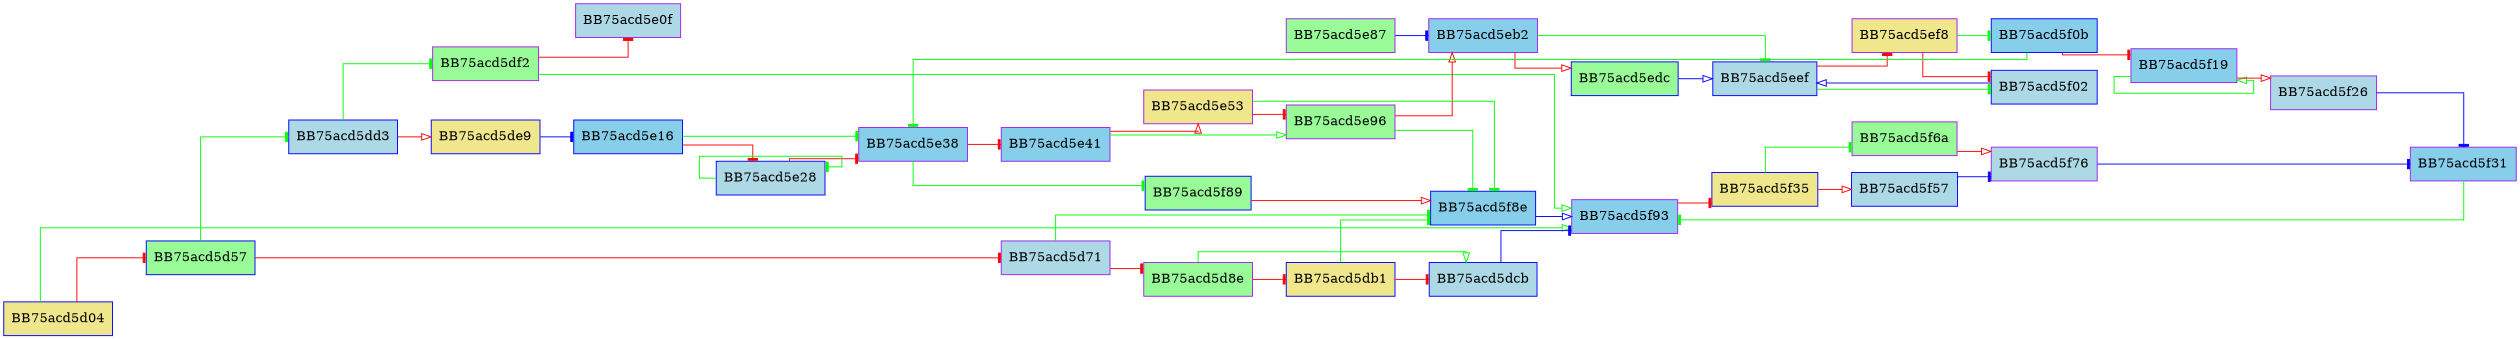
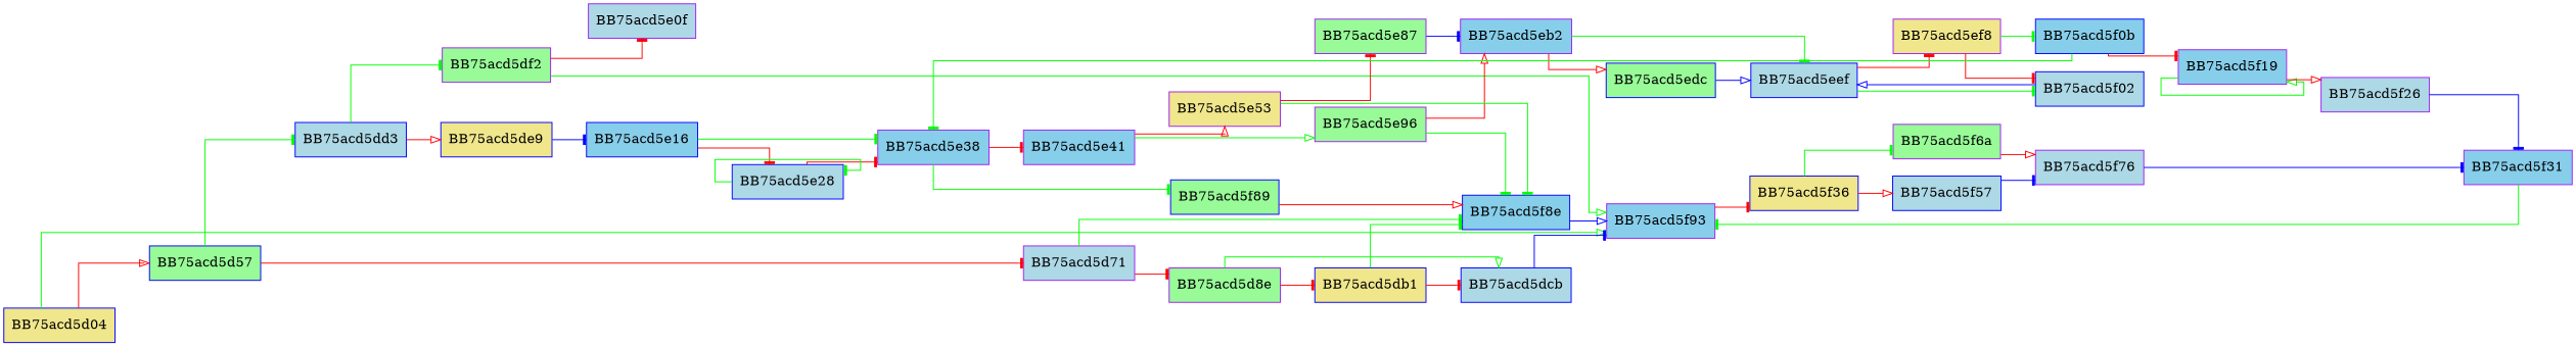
  digraph {
    rankdir=LR
    splines=ortho
    node [color=purple fillcolor=lightblue shape=box style=filled]
    edge [arrowhead=tee color=red]
    BB75acd5d04 [color=blue fillcolor=khaki]
    BB75acd5f93 [fillcolor=skyblue]
    BB75acd5d57 [color=blue fillcolor=palegreen]
-   BB75acd5f36 [color=blue fillcolor=khaki label=BB75acd5f35]
+   BB75acd5f36 [color=blue fillcolor=khaki]
    BB75acd5dd3 [color=blue]
    BB75acd5d71
    BB75acd5df2 [fillcolor=palegreen]
    BB75acd5de9 [color=blue fillcolor=khaki]
    BB75acd5f8e [color=blue fillcolor=skyblue]
    BB75acd5d8e [fillcolor=palegreen]
    BB75acd5e0f
    BB75acd5e16 [color=blue fillcolor=skyblue]
    BB75acd5dcb [color=blue]
    BB75acd5db1 [color=blue fillcolor=khaki]
    BB75acd5e38 [fillcolor=skyblue]
    BB75acd5e28 [color=blue]
    BB75acd5f89 [color=blue fillcolor=palegreen]
    BB75acd5e41 [fillcolor=skyblue]
    BB75acd5e96 [fillcolor=palegreen]
    BB75acd5e53 [fillcolor=khaki]
    BB75acd5eb2 [fillcolor=skyblue]
    BB75acd5e87 [fillcolor=palegreen]
    BB75acd5eef [color=blue]
    BB75acd5edc [color=blue fillcolor=palegreen]
    BB75acd5f02 [color=blue]
    BB75acd5ef8 [fillcolor=khaki]
    BB75acd5f0b [color=blue fillcolor=skyblue]
    BB75acd5f19 [fillcolor=skyblue]
    BB75acd5f26
    BB75acd5f31 [fillcolor=skyblue]
    BB75acd5f6a [fillcolor=palegreen]
    BB75acd5f57 [color=blue]
    BB75acd5f76
    BB75acd5d04 -> BB75acd5f93 [arrowhead=onormal color=green]
-   BB75acd5d04 -> BB75acd5d57
+   BB75acd5d04 -> BB75acd5d57 [arrowhead=onormal]
    BB75acd5f93 -> BB75acd5f36
    BB75acd5d57 -> BB75acd5dd3 [color=green]
    BB75acd5d57 -> BB75acd5d71
    BB75acd5f36 -> BB75acd5f6a [color=green]
    BB75acd5f36 -> BB75acd5f57 [arrowhead=onormal]
    BB75acd5dd3 -> BB75acd5df2 [color=green]
    BB75acd5dd3 -> BB75acd5de9 [arrowhead=onormal]
    BB75acd5d71 -> BB75acd5f8e [color=green]
    BB75acd5d71 -> BB75acd5d8e
    BB75acd5df2 -> BB75acd5f93 [arrowhead=onormal color=green]
    BB75acd5df2 -> BB75acd5e0f
    BB75acd5de9 -> BB75acd5e16 [color=blue]
    BB75acd5f8e -> BB75acd5f93 [arrowhead=onormal color=blue]
    BB75acd5d8e -> BB75acd5dcb [arrowhead=onormal color=green]
    BB75acd5d8e -> BB75acd5db1
    BB75acd5e16 -> BB75acd5e38 [color=green]
    BB75acd5e16 -> BB75acd5e28
    BB75acd5dcb -> BB75acd5f93 [color=blue]
    BB75acd5db1 -> BB75acd5f8e [color=green]
    BB75acd5db1 -> BB75acd5dcb
    BB75acd5e38 -> BB75acd5f89 [color=green]
    BB75acd5e38 -> BB75acd5e41
    BB75acd5e28 -> BB75acd5e38
    BB75acd5e28 -> BB75acd5e28 [color=green]
    BB75acd5f89 -> BB75acd5f8e [arrowhead=onormal]
    BB75acd5e41 -> BB75acd5e96 [arrowhead=onormal color=green]
    BB75acd5e41 -> BB75acd5e53 [arrowhead=onormal]
    BB75acd5e96 -> BB75acd5f8e [color=green]
    BB75acd5e96 -> BB75acd5eb2 [arrowhead=onormal]
    BB75acd5e53 -> BB75acd5f8e [color=green]
-   BB75acd5e53 -> BB75acd5e96
+   BB75acd5e53 -> BB75acd5e87
    BB75acd5eb2 -> BB75acd5eef [color=green]
    BB75acd5eb2 -> BB75acd5edc [arrowhead=onormal]
    BB75acd5e87 -> BB75acd5eb2 [color=blue]
    BB75acd5eef -> BB75acd5f02 [color=green]
    BB75acd5eef -> BB75acd5ef8
    BB75acd5edc -> BB75acd5eef [arrowhead=onormal color=blue]
    BB75acd5f02 -> BB75acd5eef [arrowhead=onormal color=blue]
    BB75acd5ef8 -> BB75acd5f02
    BB75acd5ef8 -> BB75acd5f0b [color=green]
    BB75acd5f0b -> BB75acd5e38 [color=green]
    BB75acd5f0b -> BB75acd5f19
    BB75acd5f19 -> BB75acd5f19 [arrowhead=onormal color=green]
    BB75acd5f19 -> BB75acd5f26 [arrowhead=onormal]
    BB75acd5f26 -> BB75acd5f31 [color=blue]
    BB75acd5f31 -> BB75acd5f93 [color=green]
    BB75acd5f6a -> BB75acd5f76 [arrowhead=onormal]
    BB75acd5f57 -> BB75acd5f76 [color=blue]
    BB75acd5f76 -> BB75acd5f31 [color=blue]
  }
